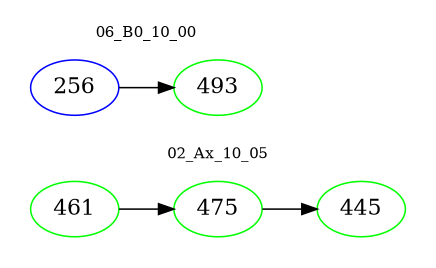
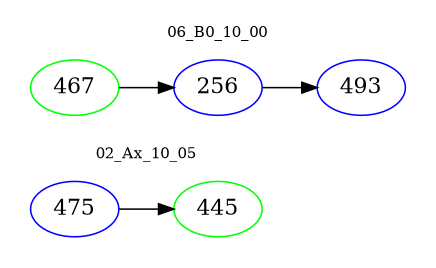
  digraph {
    rankdir=LR
    node [color=green]
    edge [color=black]
-   n1 [label=461]
-   n2 [label=475]
+   n2 [color=blue label=475]
    n3 [label=445]
+   n4 [label=467]
    n5 [color=blue label=256]
-   n6 [label=493]
+   n6 [color=blue label=493]
    subgraph cluster_1 {
      color=white
      fontsize=10
      label="02_Ax_10_05"
-     n1
      n2
      n3
    }
    subgraph cluster_2 {
      color=white
      fontsize=10
      label="06_B0_10_00"
+     n4
      n5
      n6
    }
-   n1 -> n2
    n2 -> n3
+   n4 -> n5
    n5 -> n6
  }
